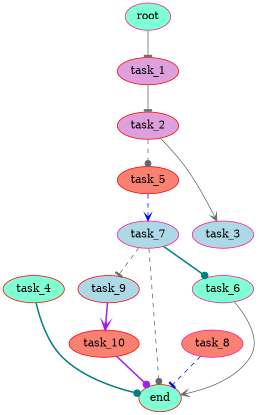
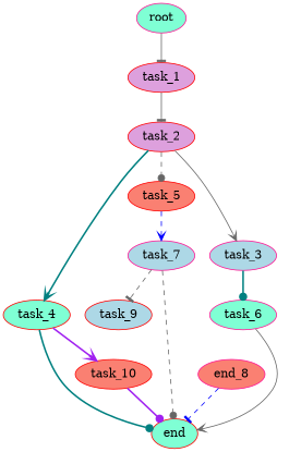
  digraph {
    node [color=red fillcolor=aquamarine style=filled]
    edge [arrowhead=vee color=gray40 style=bold]
    root [color=deeppink]
    task_1 [fillcolor=plum]
    task_2 [fillcolor=plum]
    task_3 [color=deeppink fillcolor=lightblue]
    task_4
    task_5 [fillcolor=salmon]
    task_6 [color=deeppink]
    end
    task_7 [color=deeppink fillcolor=lightblue]
    task_9 [fillcolor=lightblue]
-   task_8 [color=deeppink fillcolor=salmon]
+   task_8 [color=deeppink fillcolor=salmon label=end_8]
    task_10 [fillcolor=salmon]
    root -> task_1 [arrowhead=tee style=solid]
    task_1 -> task_2 [arrowhead=tee style=solid]
    task_2 -> task_3 [style=solid]
+   task_2 -> task_4 [color=teal]
    task_2 -> task_5 [arrowhead=dot style=dashed]
-   task_7 -> task_6 [arrowhead=dot color=teal]
+   task_3 -> task_6 [arrowhead=dot color=teal]
    task_4 -> end [arrowhead=dot color=teal]
    task_5 -> task_7 [color=blue style=dashed]
    task_6 -> end [style=solid]
    task_7 -> end [arrowhead=dot style=dashed]
    task_7 -> task_9 [arrowhead=tee style=dashed]
-   task_9 -> task_10 [color=purple]
+   task_4 -> task_10 [color=purple]
    task_8 -> end [arrowhead=tee color=blue style=dashed]
    task_10 -> end [arrowhead=dot color=purple]
  }
